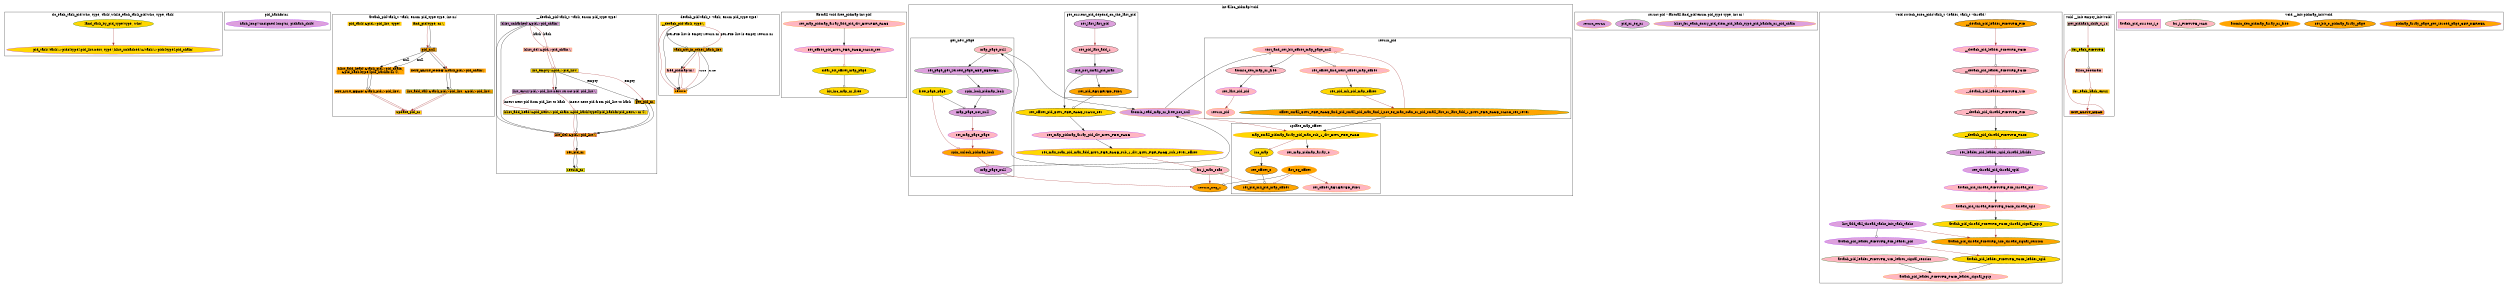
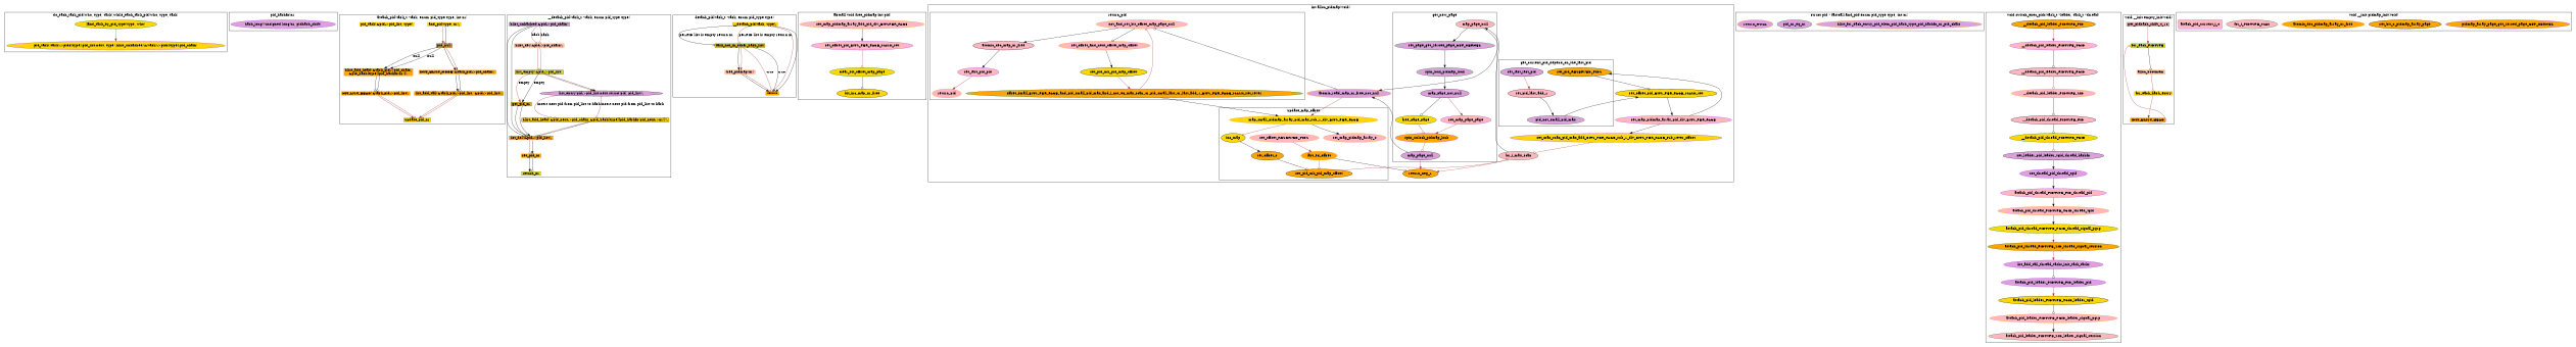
  digraph {
    node [color=darkorange fillcolor=lightpink style=filled]
    edge [arrowhead=normal color=black]
    n1 [color=darkgreen fillcolor=gold label="]find_task_by_pid_type(type, who)"]
    n2 [color=purple fillcolor=gold label="pid_task((task)->pids[type].pid_list.next, type),hlist_unhashed(&(task)->pids[type].pid_chain)"]
    n3 [color=purple fillcolor=plum label="hash_long((unsigned long)nr, pidhash_shift)"]
    n4 [fillcolor=gold height=0.1 label="find_pid(type, nr);" margin="0.05,0.005" shape=box width=0.1]
    pid_null [color=black fillcolor=orange height=0.1 margin="0.05,0.005" shape=box width=0.1]
    n6 [fillcolor=orange height=0.1 label="hlist_add_head(&task_pid->pid_chain,\l&pid_hash[type][pid_hashfn(nr)]);" margin="0.05,0.005" shape=box width=0.1]
    n7 [fillcolor=orange height=0.1 label="INIT_HLIST_NODE(&task_pid->pid_chain);" margin="0.05,0.005" shape=box width=0.1]
    n8 [fillcolor=gold height=0.1 label="pid_task(&pid->pid_list, type)" margin="0.05,0.005" shape=box width=0.1]
    n9 [fillcolor=orange height=0.1 label="NIT_LIST_HEAD(&task_pid->pid_list);" margin="0.05,0.005" shape=box width=0.1]
    update_pid_nr [color=purple fillcolor=gold height=0.1 margin="0.05,0.005" shape=box width=0.1]
    n11 [color=darkgreen fillcolor=orange height=0.1 label="list_add_tail(&task_pid->pid_list, &pid->pid_list);" margin="0.05,0.005" shape=box width=0.1]
    n12 [color=darkgreen fillcolor=plum height=0.1 label="hlist_unhashed(&pid->pid_chain)" margin="0.05,0.005" shape=box width=0.1]
    n13 [height=0.1 label="hlist_del(&pid->pid_chain);" margin="0.05,0.005" shape=box width=0.1]
    n14 [color=purple fillcolor=orange height=0.1 label="list_del(&pid->pid_list);" margin="0.05,0.005" shape=box width=0.1]
    n15 [color=black fillcolor=gold height=0.1 label="list_empty(&pid->pid_list)" margin="0.05,0.005" shape=box width=0.1]
    get_pid_nr [color=darkgreen fillcolor=orange height=0.1 margin="0.05,0.005" shape=box width=0.1]
-   n17 [color=black fillcolor=plum height=0.1 label="list_entry(pid->pid_list.next,struct pid, pid_list);" margin="0.05,0.005" shape=box width=0.1]
+   n17 [color=black fillcolor=plum height=0.1 label="list_entry(pid->pid_list.next,struct pid, pid_list);" margin="0.05,0.005" shape=ellipse width=0.1]
    n18 [color=black fillcolor=gold height=0.1 label="hlist_add_head(&pid_next->pid_chain,&pid_hash[type][pid_hashfn(pid_next->nr)]);" margin="0.05,0.005" shape=box width=0.1]
    set_pid_nr [fillcolor=orange height=0.1 margin="0.05,0.005" shape=box width=0.1]
    return_nr [color=darkgreen fillcolor=gold height=0.1 margin="0.05,0.005" shape=box width=0.1]
    n21 [fillcolor=gold height=0.1 label="__detach_pid(task, type);" margin="0.05,0.005" shape=box width=0.1]
    n22 [color=darkgreen fillcolor=orange height=0.1 label=task_not_in_other_hash_list margin="0.05,0.005" shape=box width=0.1]
    return [fillcolor=orange height=0.1 margin="0.05,0.005" shape=box width=0.1]
    n24 [height=0.1 label="free_pidmap(nr)" margin="0.05,0.005" shape=box width=0.1]
    n25 [label=set_map_pidmap_array_add_pid_div_BITSPER_PAGE]
    n26 [color=purple label=set_offset_pid_BITS_PER_PAGE_MASK_set]
    n27 [color=darkgreen fillcolor=gold label=clear_bit_offset_map_page]
    n28 [color=black fillcolor=gold label=bit_inc_map_nr_free]
    n29 [color=black fillcolor=plum label=set_last_last_pid]
    n30 [color=black label=set_pid_last_add_1]
    n31 [color=darkgreen fillcolor=plum label=pid_not_small_pid_max]
    n32 [color=black fillcolor=orange label=set_pid_RESERVED_PIDS]
    n33 [color=darkgreen label=map_page_null]
    n34 [color=darkgreen fillcolor=plum label=set_page_get_zeroed_page_GFP_KERNEL]
    n35 [color=darkgreen fillcolor=plum label=spin_lock_pidmap_lock]
    n36 [color=black fillcolor=plum label=map_page_not_null]
    n37 [color=darkgreen fillcolor=gold label=free_page_page]
    n38 [color=purple label=set_map_page_page]
    n39 [color=purple fillcolor=orange label=spin_unlock_pidmap_lock]
    n40 [color=black fillcolor=plum label=map_page_null]
-   n41 [label=test_and_set_bit_offset_map_page_null]
+   n41 [label=not_and_set_bit_offset_map_page_null]
    n42 [color=black label=atomic_dec_map_nr_free]
    n43 [label=set_offset_find_next_offset_map_offset]
    n44 [color=purple label=set_last_pid_pid]
    n45 [label=return_pid]
    n46 [color=black fillcolor=gold label=set_pid_mk_pid_map_offset]
    n47 [color=darkgreen fillcolor=orange label=offset_small_BITS_PER_PAGE_and_pid_small_pid_max_and_i_not_eq_max_scan_or_pid_small_last_or_last_add_1_BITS_PER_PAGE_MASK_set_rever]
    n48 [fillcolor=gold label=map_small_pidmap_array_pid_max_sub_1_div_BITS_PER_PAGE]
    n49 [color=black fillcolor=gold label=inc_map]
    n50 [label=set_map_pidmap_array_0]
    n51 [color=black fillcolor=orange label=set_offset_0]
    n52 [color=black fillcolor=orange label=set_pid_mk_pid_map_offset]
    n53 [label=set_offset_RESERVED_PIDS]
    n54 [fillcolor=orange label=last_eq_offset]
    n55 [color=black fillcolor=gold label=set_offset_pid_BITS_PER_PAGE_MASK_set]
    n56 [color=purple label=set_map_pidmap_array_pid_div_BITS_PER_PAGE]
    n57 [color=purple fillcolor=gold label=set_max_scan_pid_max_add_BITS_PER_PAGE_sub_1_div_BITS_PER_PAGE_sub_rever_offset]
    n58 [color=darkgreen label=for_i_max_scan]
    n59 [color=black fillcolor=orange label=return_neg_1]
    n60 [fillcolor=plum label=atomic_read_map_nr_free_not_null]
    n61 [fillcolor=plum label=hlist_for_each_entry_pid_elem_pid_hash_type_pid_hashfn_nr_pid_chain]
    n62 [color=darkgreen fillcolor=plum label=pid_nr_eq_nr]
    n63 [fillcolor=plum label=return_NULL]
    n64 [color=black fillcolor=orange label=__detach_pid_leader_PIDTYPE_PID]
    n65 [color=purple label=__detach_pid_leader_PIDTYPE_TGID]
    n66 [color=black label=__detach_pid_leader_PIDTYPE_PGID]
    n67 [label=__detach_pid_leader_PIDTYPE_SID]
    n68 [color=black label=__detach_pid_thread_PIDTYPE_PID]
    n69 [color=darkgreen fillcolor=gold label=__detach_pid_thread_PIDTYPE_TGID]
    n70 [color=black fillcolor=plum label=set_leader_pid_leader_tgid_thread_hashfn]
    n71 [color=purple fillcolor=plum label=set_thread_pid_thread_tgid]
    n72 [color=purple label=attach_pid_thread_PIDTYPE_PID_thread_pid]
    n73 [label=attach_pid_thread_PIDTYPE_TGID_thread_tgid]
    n74 [color=darkgreen fillcolor=gold label=attach_pid_thread_PIDTYPE_PGID_thread_signal_pgrp]
    n75 [color=darkgreen fillcolor=orange label=attach_pid_thread_PIDTYPE_SID_thread_signal_session]
    n76 [color=purple fillcolor=plum label=list_add_tail_thread_tasks_init_task_tasks]
    n77 [color=purple fillcolor=plum label=attach_pid_leader_PIDTYPE_PID_leader_pid]
    n78 [color=black fillcolor=gold label=attach_pid_leader_PIDTYPE_TGID_leader_tgid]
    n79 [label=attach_pid_leader_PIDTYPE_PGID_leader_signal_pgrp]
    n80 [color=darkgreen label=attach_pid_leader_PIDTYPE_SID_leaser_signal_session]
    n81 [color=darkgreen height=0.1 label=get_pidhash_shift_4_12 margin="0.05,0.005" shape=box width=0.1]
    n82 [color=darkgreen fillcolor=gold height=0.1 label=for_each_PIDTYPE margin="0.05,0.005" shape=box width=0.1]
    n83 [height=0.1 label=alloc_bootmem margin="0.05,0.005" shape=box width=0.1]
    n84 [fillcolor=gold height=0.1 label=for_each_hash_entry margin="0.05,0.005" shape=box width=0.1]
    n85 [color=purple fillcolor=orange height=0.1 label=INIT_HLIST_HEAD margin="0.05,0.005" shape=box width=0.1]
    n86 [color=purple fillcolor=orange label=pidmap_array_page_get_zeroed_page_GFP_KERNEL]
    n87 [color=black fillcolor=orange label=set_bit_0_pidmap_array_page]
    n88 [fillcolor=orange label=atomic_dec_pidmap_array_nr_free]
    n89 [color=darkgreen label=for_i_PIDTYPE_MAX]
    n90 [color=purple label=attach_pid_current_i_0 shape=box]
    subgraph cluster_1 {
      label="do_each_task_pid(who, type, task),while_each_task_pid(who, type, task)"
      n1
      n2
    }
    subgraph cluster_2 {
      label="pid_hashfn(nr)"
      n3
    }
    subgraph cluster_3 {
      label="attach_pid(task_t *task, enum pid_type type, int nr)"
      n4
      pid_null
      n6
      n7
      n8
      n9
      update_pid_nr
      n11
    }
    subgraph cluster_4 {
      label="__detach_pid(task_t *task, enum pid_type type)"
      n12
      n13
      n14
      n15
      get_pid_nr
      n17
      n18
      set_pid_nr
      return_nr
    }
    subgraph cluster_5 {
      label="detach_pid(task_t *task, enum pid_type type)"
      n21
      n22
      return
      n24
    }
    subgraph cluster_6 {
      label="fastcall void free_pidmap(int pid)"
      n25
      n26
      n27
      n28
    }
    subgraph cluster_7 {
      label="int alloc_pidmap(void)"
      n55
      n56
      n57
      n58
      n59
      n60
      subgraph cluster_8 {
        label=get_current_pid_depend_on_the_last_pid
        n29
        n30
        n31
        n32
      }
      subgraph cluster_9 {
        label=get_new_page
        n33
        n34
        n35
        n36
        n37
        n38
        n39
        n40
      }
      subgraph cluster_10 {
        label=return_pid
        n41
        n42
        n43
        n44
        n45
        n46
        n47
      }
      subgraph cluster_11 {
        label=update_map_offset
        n48
        n49
        n50
        n51
        n52
        n53
        n54
      }
    }
    subgraph cluster_12 {
      label="struct pid * fastcall find_pid(enum pid_type type, int nr)"
      n61
      n62
      n63
    }
    subgraph cluster_13 {
      label="void switch_exec_pids(task_t *leader, task_t *thread)"
      n64
      n65
      n66
      n67
      n68
      n69
      n70
      n71
      n72
      n73
      n74
      n75
      n76
      n77
      n78
      n79
      n80
    }
    subgraph cluster_14 {
      label="void __init empty_init(void)"
      n81
      n82
      n83
      n84
      n85
    }
    subgraph cluster_15 {
      label="void __init pidmap_init(void)"
      n86
      n87
      n88
      n89
      n90
    }
    n1 -> n2 [color=brown]
    n4 -> pid_null [color=brown]
    n4 -> pid_null [arrowhead=odot]
    pid_null -> n6 [label=null]
    pid_null -> n6 [label=null]
    pid_null -> n7
    pid_null -> n7 [color=brown]
    n6 -> n9 [arrowhead=odot]
    n6 -> n9 [arrowhead=odot]
    n7 -> n11
    n7 -> n11 [arrowhead=odot]
    n9 -> update_pid_nr [color=brown]
    n9 -> update_pid_nr [arrowhead=odot color=brown]
    n11 -> update_pid_nr [color=brown]
    n11 -> update_pid_nr [arrowhead=odot color=brown]
    n12 -> n13 [arrowhead=odot color=brown label=hash]
    n12 -> n13 [arrowhead=odot color=brown label=hash]
    n12 -> n14 [arrowhead=odot]
    n12 -> n14 [arrowhead=odot]
    n13 -> n15 [arrowhead=odot color=brown]
    n13 -> n15 [arrowhead=odot color=brown]
    n14 -> set_pid_nr [arrowhead=odot color=brown]
    n14 -> set_pid_nr
    n15 -> get_pid_nr [color=brown label=empty]
    n15 -> get_pid_nr [label=empty]
    n15 -> n17 [color=brown]
    n15 -> n17
    get_pid_nr -> n14 [arrowhead=odot]
    get_pid_nr -> n14
    n17 -> n18 [arrowhead=odot color=brown label="insert next pid from pid_list to hash"]
    n17 -> n18 [arrowhead=odot color=brown label="insert next pid from pid_list to hash"]
    n18 -> n14 [arrowhead=odot color=brown]
    n18 -> n14 [arrowhead=odot]
    set_pid_nr -> return_nr
    set_pid_nr -> return_nr [arrowhead=odot]
    n21 -> n22 [arrowhead=odot label="per-PID list is empty return nr"]
    n21 -> n22 [arrowhead=odot color=brown label="per-PID list is empty return nr"]
    n21 -> return [color=brown]
    n21 -> return
    n22 -> return [arrowhead=odot color=brown label=true]
    n22 -> return [arrowhead=odot label=true]
    n22 -> n24
    n22 -> n24 [color=brown]
    n24 -> return
    n24 -> return [arrowhead=odot color=brown]
    n25 -> n26
    n26 -> n27 [arrowhead=odot color=brown]
    n27 -> n28 [arrowhead=odot]
    n29 -> n30 [color=brown]
    n30 -> n31
-   n31 -> n32
+   n56 -> n32
    n31 -> n55
    n32 -> n55 [arrowhead=odot]
    n33 -> n34
    n33 -> n60
    n34 -> n35
    n35 -> n36
-   n37 -> n36 [arrowhead=odot]
+   n36 -> n37 [arrowhead=odot]
    n36 -> n38 [color=brown]
    n37 -> n39 [arrowhead=odot color=brown]
    n38 -> n39 [color=brown]
    n39 -> n40 [arrowhead=odot color=brown]
    n40 -> n59 [color=brown]
    n40 -> n60
    n41 -> n42
    n41 -> n43 [arrowhead=odot]
    n42 -> n44
    n43 -> n46
    n44 -> n45 [color=brown]
    n46 -> n47 [color=brown]
    n47 -> n41 [arrowhead=odot color=brown]
    n47 -> n48
    n48 -> n49 [arrowhead=odot color=brown]
    n48 -> n50
    n49 -> n51
    n51 -> n52 [arrowhead=odot]
    n52 -> n58 [arrowhead=odot color=brown]
-   n54 -> n53 [color=brown]
+   n53 -> n54 [color=brown]
    n54 -> n52 [arrowhead=odot color=brown]
    n54 -> n59 [arrowhead=odot]
    n55 -> n56
    n56 -> n57
    n57 -> n58 [arrowhead=odot color=brown]
    n58 -> n33
    n58 -> n59 [color=brown]
    n60 -> n41 [arrowhead=odot]
    n60 -> n48 [color=brown]
    n64 -> n65 [color=brown]
    n65 -> n66 [arrowhead=odot]
    n66 -> n67 [arrowhead=odot color=brown]
    n67 -> n68 [arrowhead=odot]
-   n68 -> n69
+   n68 -> n69 [arrowhead=odot]
    n69 -> n70 [arrowhead=odot color=brown]
    n70 -> n71
    n71 -> n72
    n72 -> n73
    n73 -> n74
    n74 -> n75 [color=brown]
-   n76 -> n75 [color=brown]
+   n75 -> n76 [color=brown]
    n76 -> n77 [arrowhead=odot]
    n77 -> n78 [color=brown]
    n78 -> n79 [arrowhead=odot]
-   n80 -> n79
+   n79 -> n80
    n81 -> n82 [color=brown]
    n82 -> n83 [arrowhead=odot]
    n83 -> n84 [arrowhead=odot color=brown]
    n84 -> n85 [color=brown]
    n85 -> n82 [arrowhead=odot color=brown headport=w tailport=s]
  }
